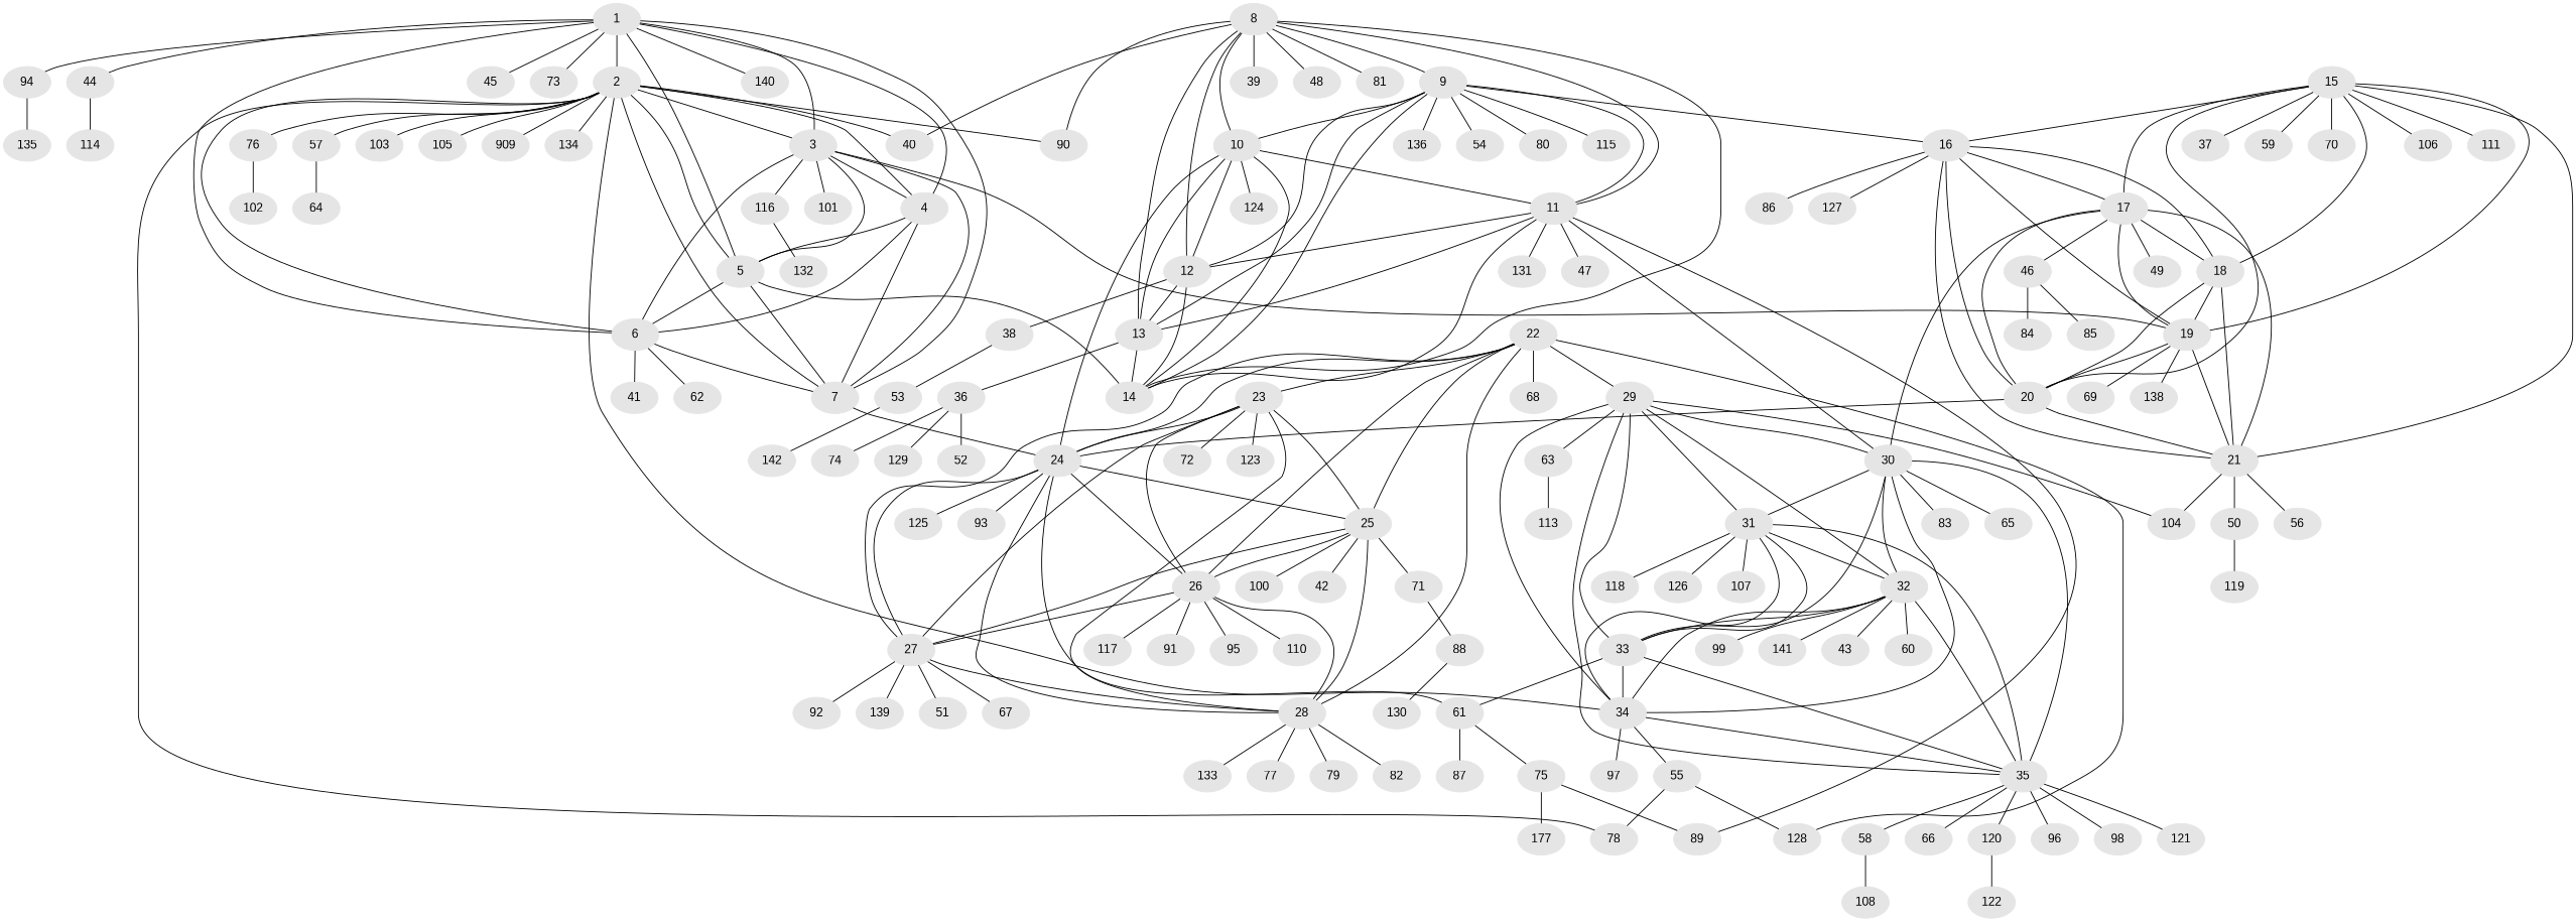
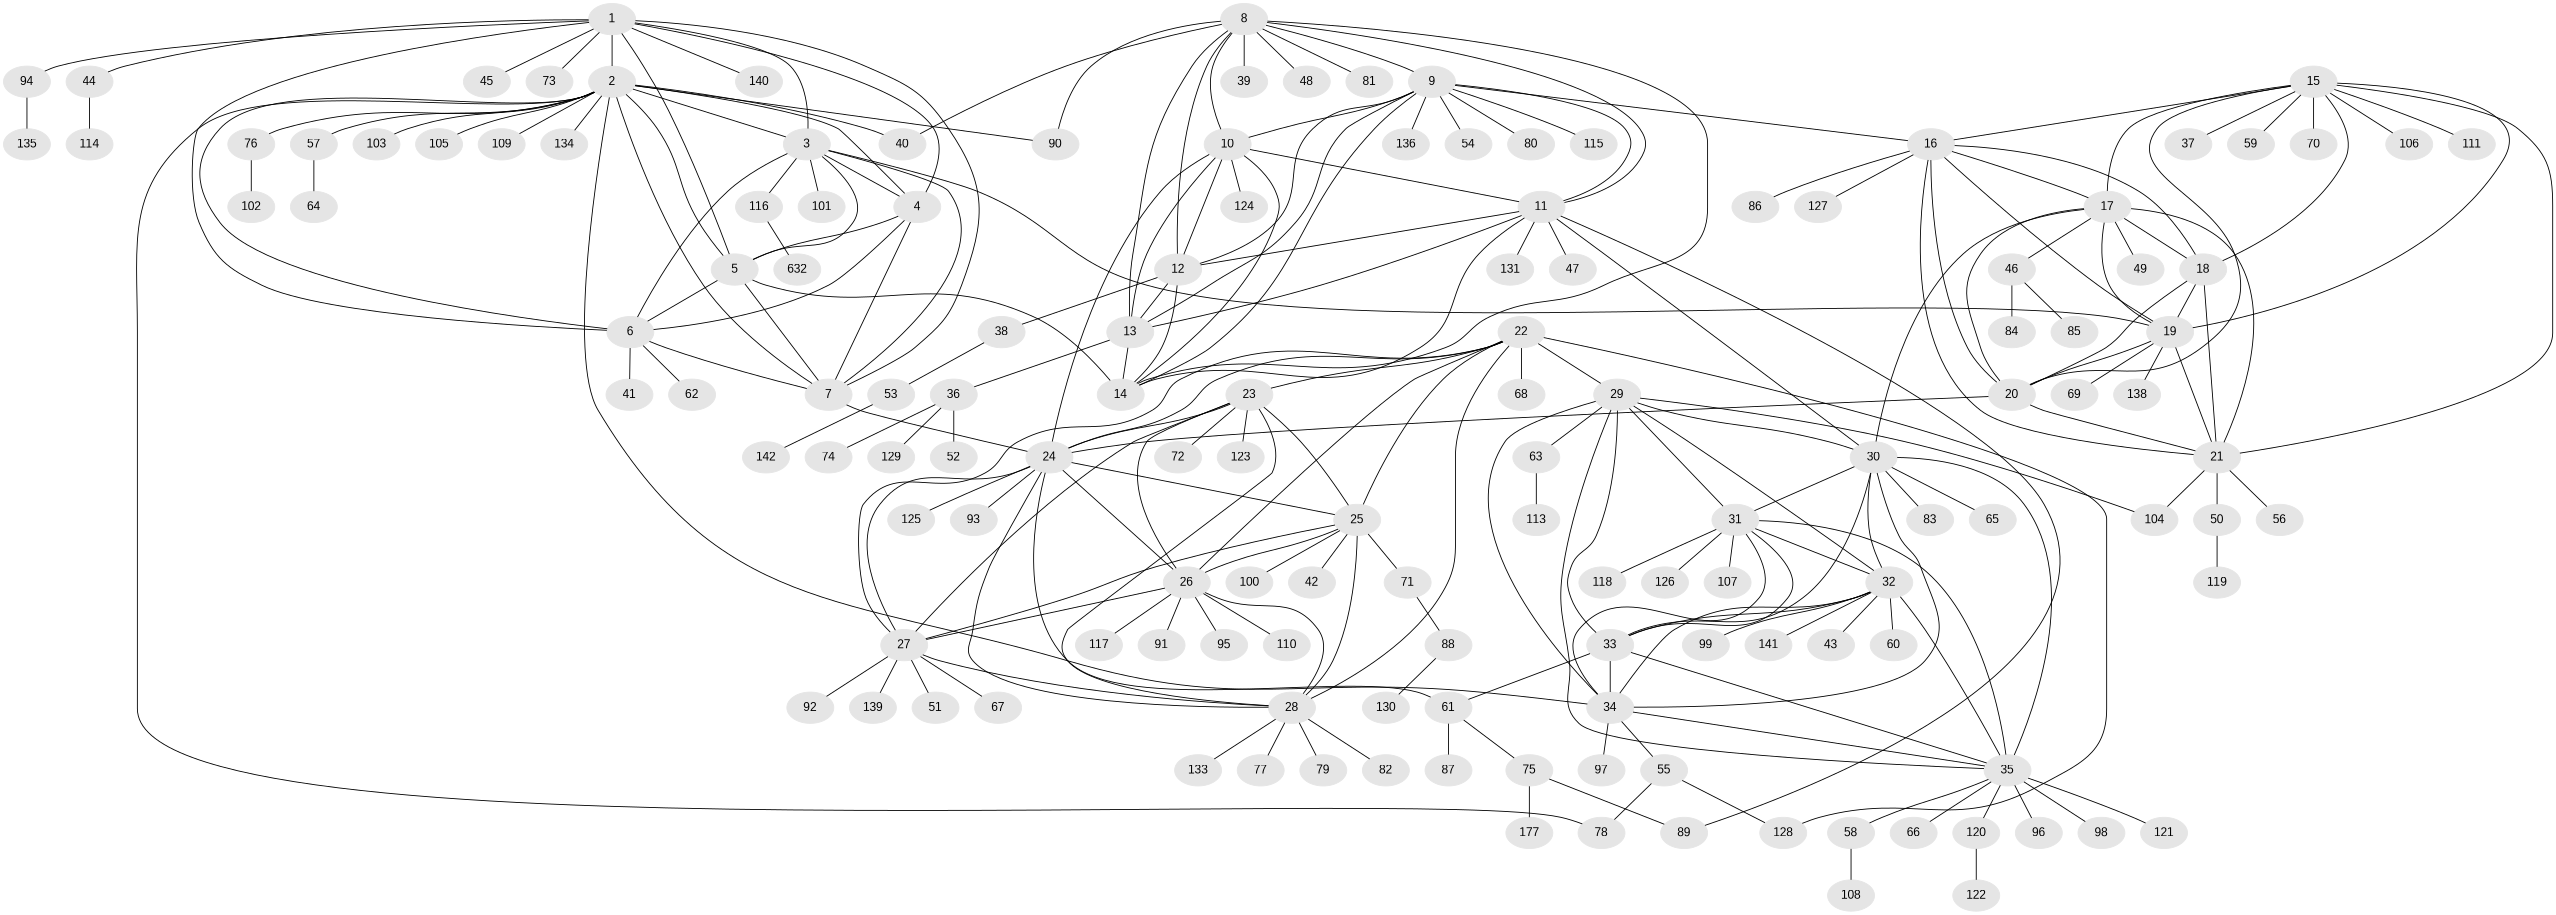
  graph {
    fontname="Liberation Sans"
    node [color=gray90 fontname="Liberation Sans" style=filled]
    edge [fontname="Liberation Sans"]
    1
    2
    3
    4
    5
    6
    7
    44
    45
    73
    94
    140
    34
    40
    57
    76
    78
    90
    103
    105
-   109 [label=909]
+   109
    134
    19
    101
    116
    14
    41
    62
    24
    114
    135
    35
    55
    97
    64
    102
    20
    21
    69
    138
-   132
+   132 [label=632]
    25
    26
    27
    28
    61
    93
    125
    8
    9
    10
    11
    12
    13
    39
    48
    81
    16
    54
    80
    115
    136
    124
    30
    47
    89
    131
    38
    36
    17
    18
    86
    127
    31
    32
    33
    65
    83
    53
    52
    74
    129
    15
    37
    59
    70
    106
    111
    46
    49
    50
    56
    104
    84
    85
    119
    22
    23
    29
    68
    128
    72
    123
    42
    71
    100
    91
    95
    110
    117
    51
    67
    92
    139
    77
    79
    82
    133
    63
    75
    87
    88
    107
    118
    126
    43
    60
    99
    141
    58
    66
    96
    98
    120
    121
    113
    108
    122
    142
    n140 [label=177]
    130
    1 -- 2
    1 -- 3
    1 -- 4
    1 -- 5
    1 -- 6
    1 -- 7
    1 -- 44
    1 -- 45
    1 -- 73
    1 -- 94
    1 -- 140
    2 -- 3
    2 -- 4
    2 -- 5
    2 -- 6
    2 -- 7
    2 -- 34
    2 -- 40
    2 -- 57
    2 -- 76
    2 -- 78
    2 -- 90
    2 -- 103
    2 -- 105
    2 -- 109
    2 -- 134
    3 -- 4
    3 -- 5
    3 -- 6
    3 -- 7
    3 -- 19
    3 -- 101
    3 -- 116
    4 -- 5
    4 -- 6
    4 -- 7
    5 -- 6
    5 -- 7
    5 -- 14
    6 -- 7
    6 -- 41
    6 -- 62
    7 -- 24
    44 -- 114
    94 -- 135
    34 -- 35
    34 -- 55
    34 -- 97
    57 -- 64
    76 -- 102
    19 -- 20
    19 -- 21
    19 -- 69
    19 -- 138
    116 -- 132
    24 -- 25
    24 -- 26
    24 -- 27
    24 -- 28
    24 -- 61
    24 -- 93
    24 -- 125
    35 -- 58
    35 -- 66
    35 -- 96
    35 -- 98
    35 -- 120
    35 -- 121
    55 -- 78
    55 -- 128
    20 -- 24
    20 -- 21
    21 -- 50
    21 -- 56
    21 -- 104
    25 -- 26
    25 -- 27
    25 -- 28
    25 -- 42
    25 -- 71
    25 -- 100
    26 -- 27
    26 -- 28
    26 -- 91
    26 -- 95
    26 -- 110
    26 -- 117
    27 -- 28
    27 -- 51
    27 -- 67
    27 -- 92
    27 -- 139
    28 -- 77
    28 -- 79
    28 -- 82
    28 -- 133
    61 -- 75
    61 -- 87
    8 -- 40
    8 -- 90
    8 -- 14
    8 -- 9
    8 -- 10
    8 -- 11
    8 -- 12
    8 -- 13
    8 -- 39
    8 -- 48
    8 -- 81
    9 -- 14
    9 -- 10
    9 -- 11
    9 -- 12
    9 -- 13
    9 -- 16
    9 -- 54
    9 -- 80
    9 -- 115
    9 -- 136
    10 -- 14
    10 -- 24
    10 -- 11
    10 -- 12
    10 -- 13
    10 -- 124
    11 -- 14
    11 -- 12
    11 -- 13
    11 -- 30
    11 -- 47
    11 -- 89
    11 -- 131
    12 -- 14
    12 -- 13
    12 -- 38
    13 -- 14
    13 -- 36
    16 -- 19
    16 -- 20
    16 -- 21
    16 -- 17
    16 -- 18
    16 -- 86
    16 -- 127
    30 -- 34
    30 -- 35
    30 -- 31
    30 -- 32
    30 -- 33
    30 -- 65
    30 -- 83
    38 -- 53
    36 -- 52
    36 -- 74
    36 -- 129
    17 -- 19
    17 -- 20
    17 -- 21
    17 -- 30
    17 -- 18
    17 -- 46
    17 -- 49
    18 -- 19
    18 -- 20
    18 -- 21
    31 -- 34
    31 -- 35
    31 -- 32
    31 -- 33
    31 -- 107
    31 -- 118
    31 -- 126
    32 -- 34
    32 -- 35
    32 -- 33
    32 -- 43
    32 -- 60
    32 -- 99
    32 -- 141
    33 -- 34
    33 -- 35
    33 -- 61
    53 -- 142
    15 -- 19
    15 -- 20
    15 -- 21
    15 -- 16
    15 -- 17
    15 -- 18
    15 -- 37
    15 -- 59
    15 -- 70
    15 -- 106
    15 -- 111
    46 -- 84
    46 -- 85
    50 -- 119
    22 -- 24
    22 -- 25
    22 -- 26
    22 -- 27
    22 -- 28
    22 -- 23
    22 -- 29
    22 -- 68
    22 -- 128
    23 -- 24
    23 -- 25
    23 -- 26
    23 -- 27
    23 -- 28
    23 -- 72
    23 -- 123
    29 -- 34
    29 -- 35
    29 -- 30
    29 -- 31
    29 -- 32
    29 -- 33
    29 -- 104
    29 -- 63
    71 -- 88
    63 -- 113
    75 -- 89
    75 -- n140
    88 -- 130
    58 -- 108
    120 -- 122
  }
